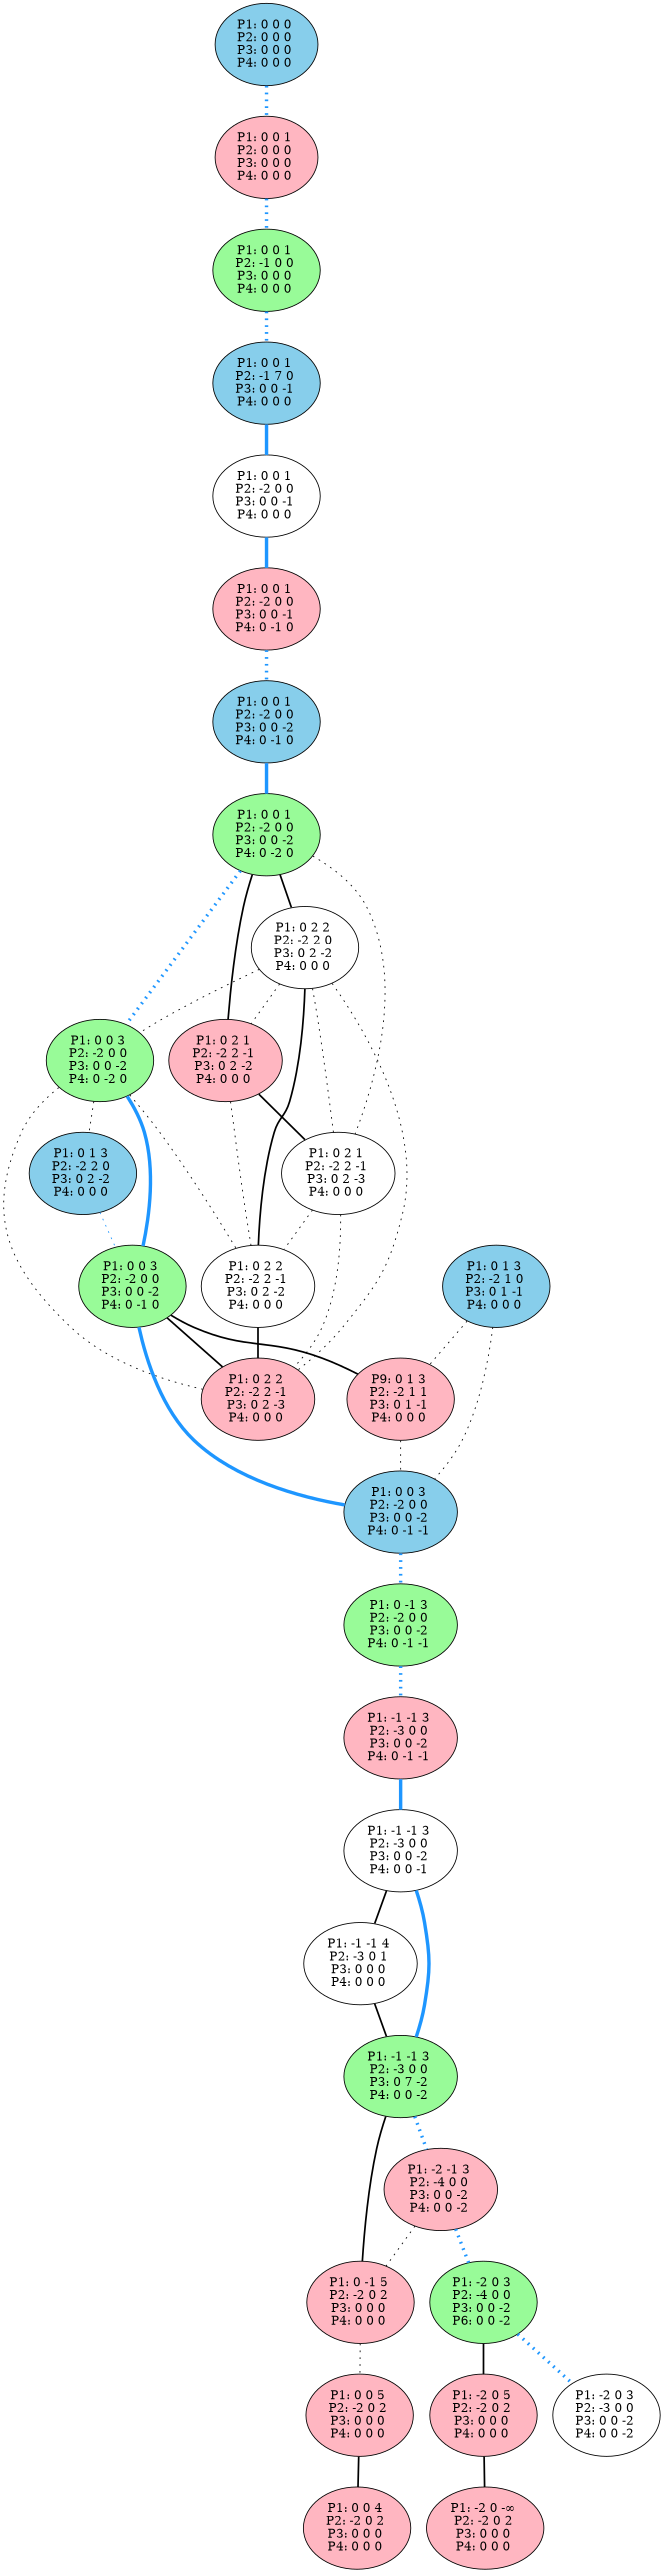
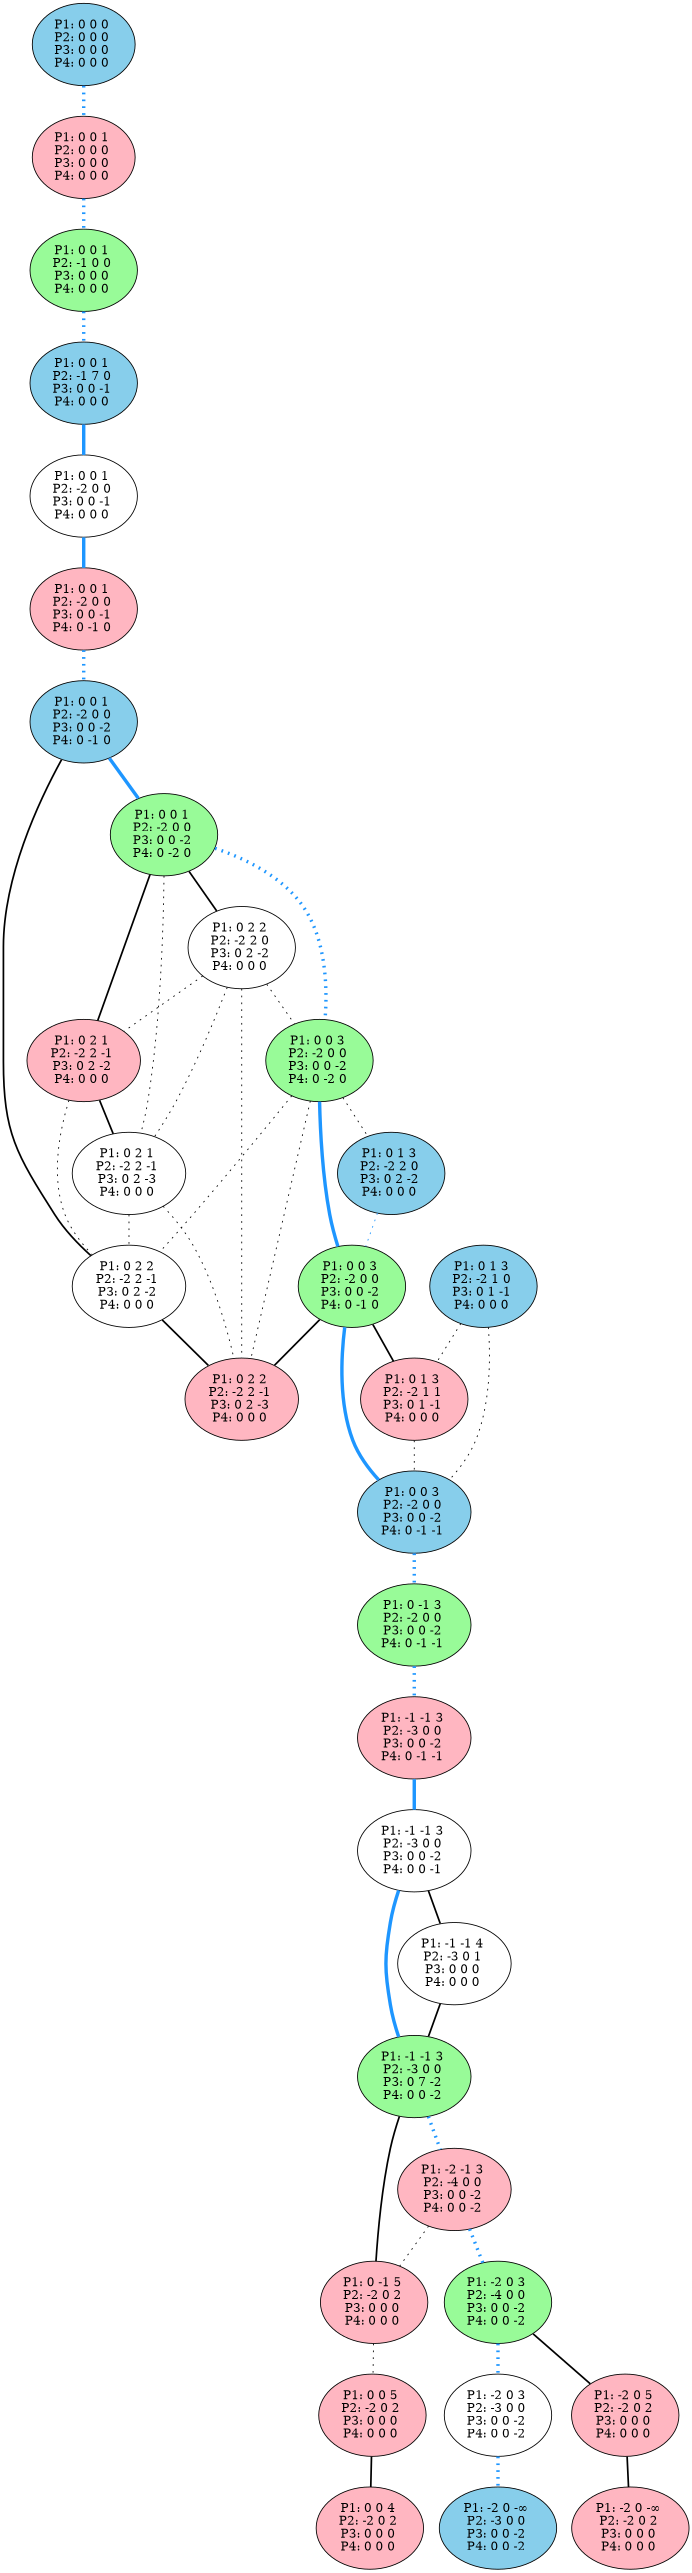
  graph {
    color=black
    node [fillcolor=lightpink style=filled]
    edge [color=black style=dotted]
    n1 [fillcolor=skyblue label="P1: 0 0 0 \nP2: 0 0 0 \nP3: 0 0 0 \nP4: 0 0 0 \n"]
    n2 [label="P1: 0 0 1 \nP2: 0 0 0 \nP3: 0 0 0 \nP4: 0 0 0 \n"]
    n3 [fillcolor=palegreen label="P1: 0 0 1 \nP2: -1 0 0 \nP3: 0 0 0 \nP4: 0 0 0 \n"]
    n4 [fillcolor=skyblue label="P1: 0 0 1 \nP2: -1 7 0 \nP3: 0 0 -1 \nP4: 0 0 0 \n"]
    n5 [fillcolor=white label="P1: 0 0 1 \nP2: -2 0 0 \nP3: 0 0 -1 \nP4: 0 0 0 \n"]
    n6 [label="P1: 0 0 1 \nP2: -2 0 0 \nP3: 0 0 -1 \nP4: 0 -1 0 \n"]
    n7 [fillcolor=skyblue label="P1: 0 0 1 \nP2: -2 0 0 \nP3: 0 0 -2 \nP4: 0 -1 0 \n"]
    n8 [fillcolor=palegreen label="P1: 0 0 1 \nP2: -2 0 0 \nP3: 0 0 -2 \nP4: 0 -2 0 \n"]
    n9 [fillcolor=white label="P1: 0 2 2 \nP2: -2 2 0 \nP3: 0 2 -2 \nP4: 0 0 0 \n"]
    n10 [fillcolor=palegreen label="P1: 0 0 3 \nP2: -2 0 0 \nP3: 0 0 -2 \nP4: 0 -2 0 \n"]
    n11 [label="P1: 0 2 1 \nP2: -2 2 -1 \nP3: 0 2 -2 \nP4: 0 0 0 \n"]
    n12 [fillcolor=white label="P1: 0 2 1 \nP2: -2 2 -1 \nP3: 0 2 -3 \nP4: 0 0 0 \n"]
    n13 [fillcolor=white label="P1: 0 2 2 \nP2: -2 2 -1 \nP3: 0 2 -2 \nP4: 0 0 0 \n"]
    n14 [label="P1: 0 2 2 \nP2: -2 2 -1 \nP3: 0 2 -3 \nP4: 0 0 0 \n"]
    n15 [fillcolor=skyblue label="P1: 0 1 3 \nP2: -2 2 0 \nP3: 0 2 -2 \nP4: 0 0 0 \n"]
    n16 [fillcolor=palegreen label="P1: 0 0 3 \nP2: -2 0 0 \nP3: 0 0 -2 \nP4: 0 -1 0 \n"]
-   n17 [label="P9: 0 1 3 \nP2: -2 1 1 \nP3: 0 1 -1 \nP4: 0 0 0 \n"]
+   n17 [label="P1: 0 1 3 \nP2: -2 1 1 \nP3: 0 1 -1 \nP4: 0 0 0 \n"]
    n18 [fillcolor=skyblue label="P1: 0 0 3 \nP2: -2 0 0 \nP3: 0 0 -2 \nP4: 0 -1 -1 \n"]
    n19 [fillcolor=skyblue label="P1: 0 1 3 \nP2: -2 1 0 \nP3: 0 1 -1 \nP4: 0 0 0 \n"]
    n20 [fillcolor=palegreen label="P1: 0 -1 3 \nP2: -2 0 0 \nP3: 0 0 -2 \nP4: 0 -1 -1 \n"]
    n21 [label="P1: -1 -1 3 \nP2: -3 0 0 \nP3: 0 0 -2 \nP4: 0 -1 -1 \n"]
    n22 [fillcolor=white label="P1: -1 -1 3 \nP2: -3 0 0 \nP3: 0 0 -2 \nP4: 0 0 -1 \n"]
    n23 [fillcolor=white label="P1: -1 -1 4 \nP2: -3 0 1 \nP3: 0 0 0 \nP4: 0 0 0 \n"]
    n24 [fillcolor=palegreen label="P1: -1 -1 3 \nP2: -3 0 0 \nP3: 0 7 -2 \nP4: 0 0 -2 \n"]
    n25 [label="P1: -2 -1 3 \nP2: -4 0 0 \nP3: 0 0 -2 \nP4: 0 0 -2 \n"]
    n26 [label="P1: 0 -1 5 \nP2: -2 0 2 \nP3: 0 0 0 \nP4: 0 0 0 \n"]
-   n27 [fillcolor=palegreen label="P1: -2 0 3 \nP2: -4 0 0 \nP3: 0 0 -2 \nP6: 0 0 -2 \n"]
+   n27 [fillcolor=palegreen label="P1: -2 0 3 \nP2: -4 0 0 \nP3: 0 0 -2 \nP4: 0 0 -2 \n"]
    n28 [label="P1: 0 0 5 \nP2: -2 0 2 \nP3: 0 0 0 \nP4: 0 0 0 \n"]
    n29 [fillcolor=white label="P1: -2 0 3 \nP2: -3 0 0 \nP3: 0 0 -2 \nP4: 0 0 -2 \n"]
    n30 [label="P1: -2 0 5 \nP2: -2 0 2 \nP3: 0 0 0 \nP4: 0 0 0 \n"]
    n31 [label="P1: 0 0 4 \nP2: -2 0 2 \nP3: 0 0 0 \nP4: 0 0 0 \n"]
+   n32 [fillcolor=skyblue label="P1: -2 0 -∞ \nP2: -3 0 0 \nP3: 0 0 -2 \nP4: 0 0 -2 \n"]
    n33 [label="P1: -2 0 -∞ \nP2: -2 0 2 \nP3: 0 0 0 \nP4: 0 0 0 \n"]
    n1 -- n2 [color="#1E96FF" penwidth=4.0]
    n2 -- n3 [color="#1E96FF" penwidth=4.0]
    n3 -- n4 [color="#1E96FF" penwidth=4.0]
    n4 -- n5 [color="#1E96FF" penwidth=4.0 style=bold]
    n5 -- n6 [color="#1E96FF" penwidth=4.0 style=bold]
    n6 -- n7 [color="#1E96FF" penwidth=4.0]
    n7 -- n8 [color="#1E96FF" penwidth=4.0 style=bold]
    n8 -- n9 [style=bold]
    n8 -- n10 [color="#1E96FF" penwidth=4.0]
    n8 -- n11 [style=bold]
    n8 -- n12
    n9 -- n10
    n9 -- n11
    n9 -- n12
-   n9 -- n13 [style=bold]
+   n7 -- n13 [style=bold]
    n9 -- n14
    n10 -- n13
    n10 -- n14
    n10 -- n15
    n10 -- n16 [color="#1E96FF" penwidth=4.0 style=bold]
    n11 -- n12 [style=bold]
    n11 -- n13
    n12 -- n13
    n12 -- n14
    n13 -- n14 [style=bold]
    n15 -- n16 [color="#1E96FF"]
    n16 -- n14 [style=bold]
    n16 -- n17 [style=bold]
    n16 -- n18 [color="#1E96FF" penwidth=4.0 style=bold]
    n17 -- n18
    n18 -- n20 [color="#1E96FF" penwidth=4.0]
    n19 -- n17
    n19 -- n18
    n20 -- n21 [color="#1E96FF" penwidth=4.0]
    n21 -- n22 [color="#1E96FF" penwidth=4.0 style=bold]
    n22 -- n23 [style=bold]
    n22 -- n24 [color="#1E96FF" penwidth=4.0 style=bold]
    n23 -- n24 [style=bold]
    n24 -- n25 [color="#1E96FF" penwidth=4.0]
    n24 -- n26 [style=bold]
    n25 -- n26
    n25 -- n27 [color="#1E96FF" penwidth=4.0]
    n26 -- n28
    n27 -- n29 [color="#1E96FF" penwidth=4.0]
    n27 -- n30 [style=bold]
    n28 -- n31 [style=bold]
+   n29 -- n32 [color="#1E96FF" penwidth=4.0]
    n30 -- n33 [style=bold]
  }
